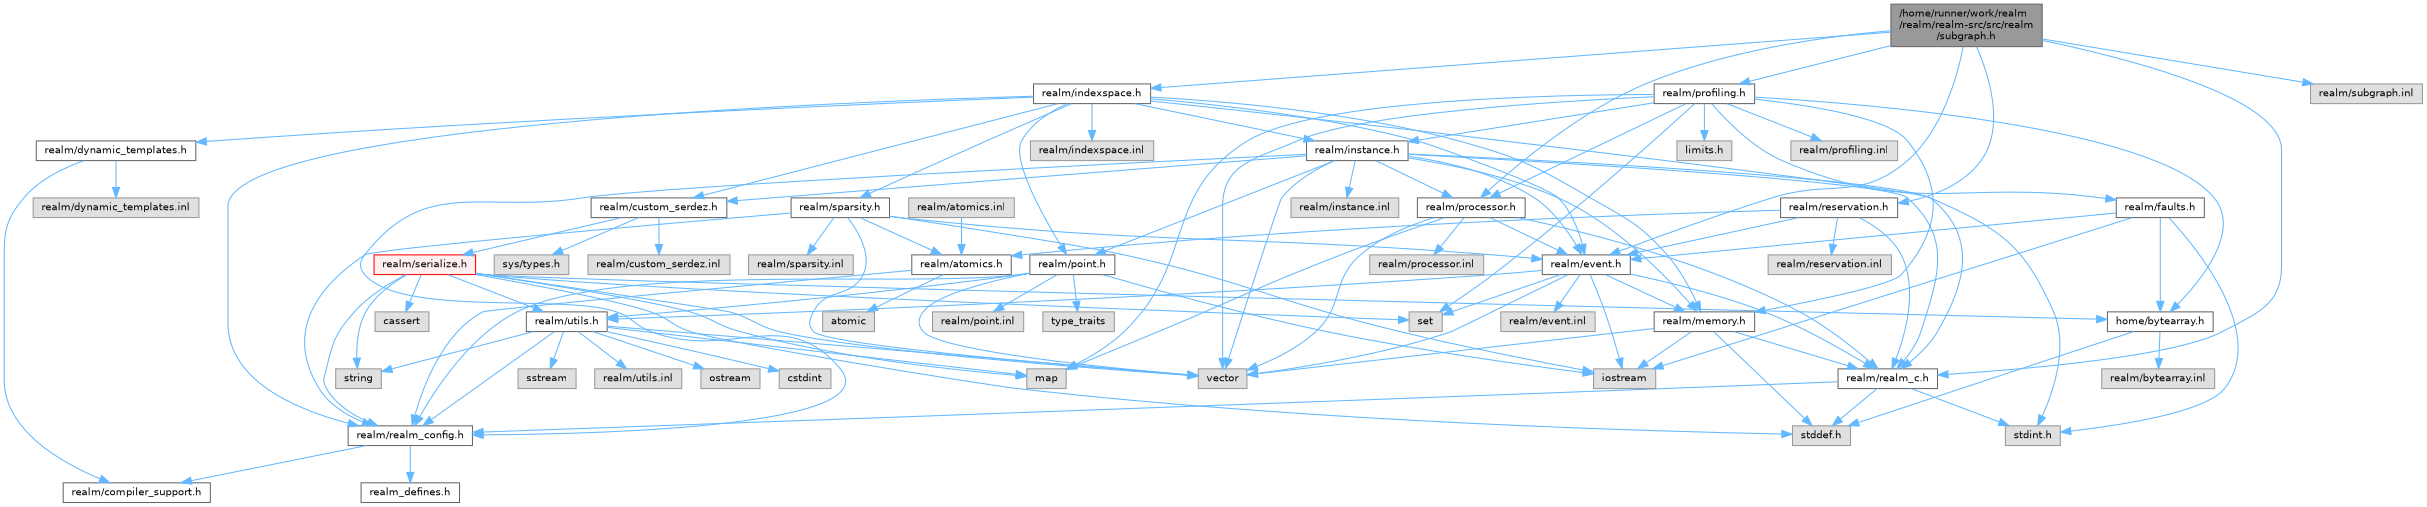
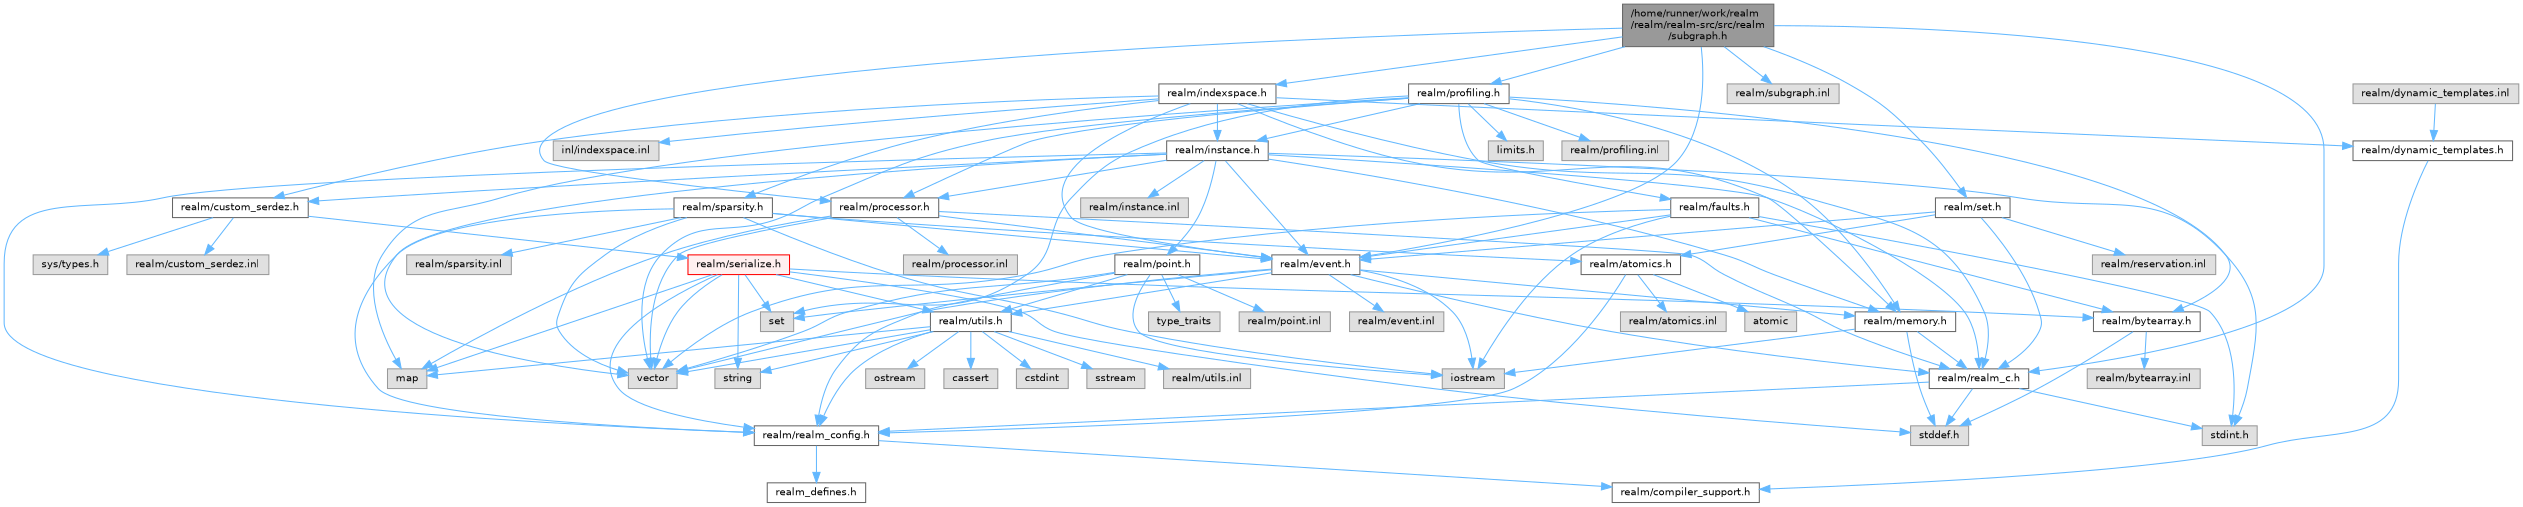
  digraph {
    node [color=grey60 fillcolor="#E0E0E0" fontname=Helvetica fontsize=10 shape=box style=filled]
    edge [color=steelblue1 fontname=Helvetica fontsize=10 labelfontname=Helvetica labelfontsize=10 style=solid]
    n1 [color=gray40 fillcolor=grey60 fontcolor=black height=0.2 label="/home/runner/work/realm\l/realm/realm-src/src/realm\l/subgraph.h" width=0.4]
    n2 [color=grey40 fillcolor=white height=0.2 label="realm/realm_c.h" width=0.4]
    n3 [color=grey40 fillcolor=white height=0.2 label="realm/event.h" width=0.4]
    n4 [color=grey40 fillcolor=white height=0.2 label="realm/indexspace.h" width=0.4]
    n5 [color=grey40 fillcolor=white height=0.2 label="realm/processor.h" width=0.4]
    n6 [color=grey40 fillcolor=white height=0.2 label="realm/profiling.h" width=0.4]
-   n7 [color=grey40 fillcolor=white height=0.2 label="realm/reservation.h" width=0.4]
+   n7 [color=grey40 fillcolor=white height=0.2 label="realm/set.h" width=0.4]
    n8 [height=0.2 label="realm/subgraph.inl" width=0.4]
    n9 [color=grey40 fillcolor=white height=0.2 label="realm/realm_config.h" width=0.4]
    n10 [height=0.2 label="stddef.h" width=0.4]
    n11 [height=0.2 label="stdint.h" width=0.4]
    n12 [color=grey40 fillcolor=white height=0.2 label="realm/utils.h" width=0.4]
    n13 [height=0.2 label=vector width=0.4]
    n14 [color=grey40 fillcolor=white height=0.2 label="realm/memory.h" width=0.4]
    n15 [height=0.2 label=iostream width=0.4]
    n16 [height=0.2 label=set width=0.4]
    n17 [height=0.2 label="realm/event.inl" width=0.4]
    n18 [color=grey40 fillcolor=white height=0.2 label="realm/point.h" width=0.4]
    n19 [color=grey40 fillcolor=white height=0.2 label="realm/instance.h" width=0.4]
    n20 [color=grey40 fillcolor=white height=0.2 label="realm/custom_serdez.h" width=0.4]
    n21 [color=grey40 fillcolor=white height=0.2 label="realm/sparsity.h" width=0.4]
    n22 [color=grey40 fillcolor=white height=0.2 label="realm/dynamic_templates.h" width=0.4]
-   n23 [height=0.2 label="realm/indexspace.inl" width=0.4]
+   n23 [height=0.2 label="inl/indexspace.inl" width=0.4]
    n24 [height=0.2 label=map width=0.4]
    n25 [height=0.2 label="realm/processor.inl" width=0.4]
-   n26 [color=grey40 fillcolor=white height=0.2 label="home/bytearray.h" width=0.4]
+   n26 [color=grey40 fillcolor=white height=0.2 label="realm/bytearray.h" width=0.4]
    n27 [height=0.2 label="limits.h" width=0.4]
    n28 [color=grey40 fillcolor=white height=0.2 label="realm/faults.h" width=0.4]
    n29 [height=0.2 label="realm/profiling.inl" width=0.4]
    n30 [color=grey40 fillcolor=white height=0.2 label="realm/atomics.h" width=0.4]
    n31 [height=0.2 label="realm/reservation.inl" width=0.4]
    n32 [color=grey40 fillcolor=white height=0.2 label="realm_defines.h" width=0.4]
    n33 [color=grey40 fillcolor=white height=0.2 label="realm/compiler_support.h" width=0.4]
    n34 [height=0.2 label=string width=0.4]
    n35 [height=0.2 label=ostream width=0.4]
    n36 [height=0.2 label=cassert width=0.4]
    n37 [height=0.2 label=cstdint width=0.4]
    n38 [height=0.2 label=sstream width=0.4]
    n39 [height=0.2 label="realm/utils.inl" width=0.4]
    n40 [height=0.2 label=type_traits width=0.4]
    n41 [height=0.2 label="realm/point.inl" width=0.4]
    n42 [height=0.2 label="realm/instance.inl" width=0.4]
    n43 [color=red fillcolor="#FFF0F0" height=0.2 label="realm/serialize.h" width=0.4]
    n44 [height=0.2 label="sys/types.h" width=0.4]
    n45 [height=0.2 label="realm/custom_serdez.inl" width=0.4]
    n46 [height=0.2 label="realm/sparsity.inl" width=0.4]
    n47 [height=0.2 label="realm/dynamic_templates.inl" width=0.4]
    n48 [height=0.2 label="realm/bytearray.inl" width=0.4]
    n49 [height=0.2 label=atomic width=0.4]
    n50 [height=0.2 label="realm/atomics.inl" width=0.4]
    n1 -> n2
    n1 -> n3
    n1 -> n4
    n1 -> n5
    n1 -> n6
    n1 -> n7
    n1 -> n8
    n2 -> n9
    n2 -> n10
    n2 -> n11
    n3 -> n2
    n3 -> n12
    n3 -> n13
    n3 -> n14
    n3 -> n15
    n3 -> n16
    n3 -> n17
    n4 -> n2
    n4 -> n3
-   n4 -> n9
    n4 -> n14
-   n4 -> n18
    n4 -> n19
    n4 -> n20
    n4 -> n21
    n4 -> n22
    n4 -> n23
    n5 -> n2
    n5 -> n3
    n5 -> n13
    n5 -> n24
    n5 -> n25
    n6 -> n5
    n6 -> n13
    n6 -> n14
    n6 -> n16
    n6 -> n19
    n6 -> n24
    n6 -> n26
    n6 -> n27
    n6 -> n28
    n6 -> n29
    n7 -> n2
    n7 -> n3
    n7 -> n30
    n7 -> n31
    n9 -> n32
    n9 -> n33
    n12 -> n9
    n12 -> n13
    n12 -> n24
    n12 -> n34
    n12 -> n35
-   n43 -> n36
+   n12 -> n36
    n12 -> n37
    n12 -> n38
    n12 -> n39
    n14 -> n2
    n14 -> n10
    n14 -> n15
    n18 -> n9
    n18 -> n12
    n18 -> n13
    n18 -> n15
    n18 -> n40
    n18 -> n41
    n19 -> n2
    n19 -> n3
    n19 -> n5
    n19 -> n9
    n19 -> n11
    n19 -> n13
    n19 -> n14
    n19 -> n18
    n19 -> n20
    n19 -> n42
    n20 -> n43
    n20 -> n44
    n20 -> n45
    n21 -> n3
    n21 -> n9
    n21 -> n13
    n21 -> n15
    n21 -> n30
    n21 -> n46
    n22 -> n33
-   n22 -> n47
+   n47 -> n22
    n26 -> n10
    n26 -> n48
    n28 -> n3
    n28 -> n11
-   n14 -> n13
+   n28 -> n13
    n28 -> n15
    n28 -> n26
    n30 -> n9
    n30 -> n49
-   n50 -> n30
+   n30 -> n50
    n43 -> n9
    n43 -> n10
    n43 -> n12
    n43 -> n13
    n43 -> n16
    n43 -> n24
    n43 -> n26
    n43 -> n34
  }
